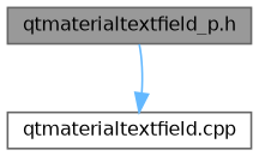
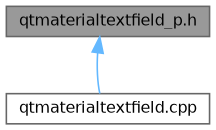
  digraph {
    node [fontname=Helvetica fontsize=10 shape=box style=filled]
    n1 [color=gray40 fillcolor=grey60 fontcolor=black height=0.2 label="qtmaterialtextfield_p.h" width=0.4]
    n2 [color=grey40 fillcolor=white height=0.2 label="qtmaterialtextfield.cpp" width=0.4]
-   n2 -> n1 [color=steelblue1 dir=back fontname=Helvetica fontsize=10 labelfontname=Helvetica labelfontsize=10 style=solid]
+   n1 -> n2 [color=steelblue1 dir=back fontname=Helvetica fontsize=10 labelfontname=Helvetica labelfontsize=10 style=solid]
  }
